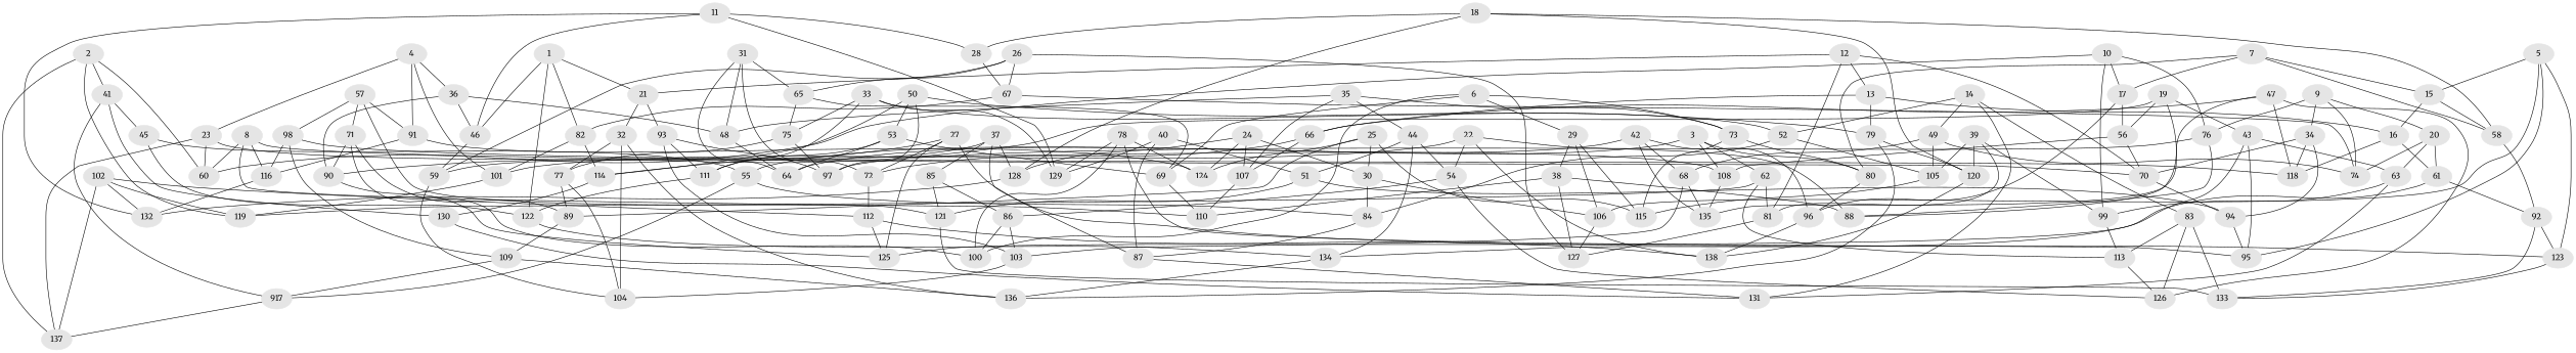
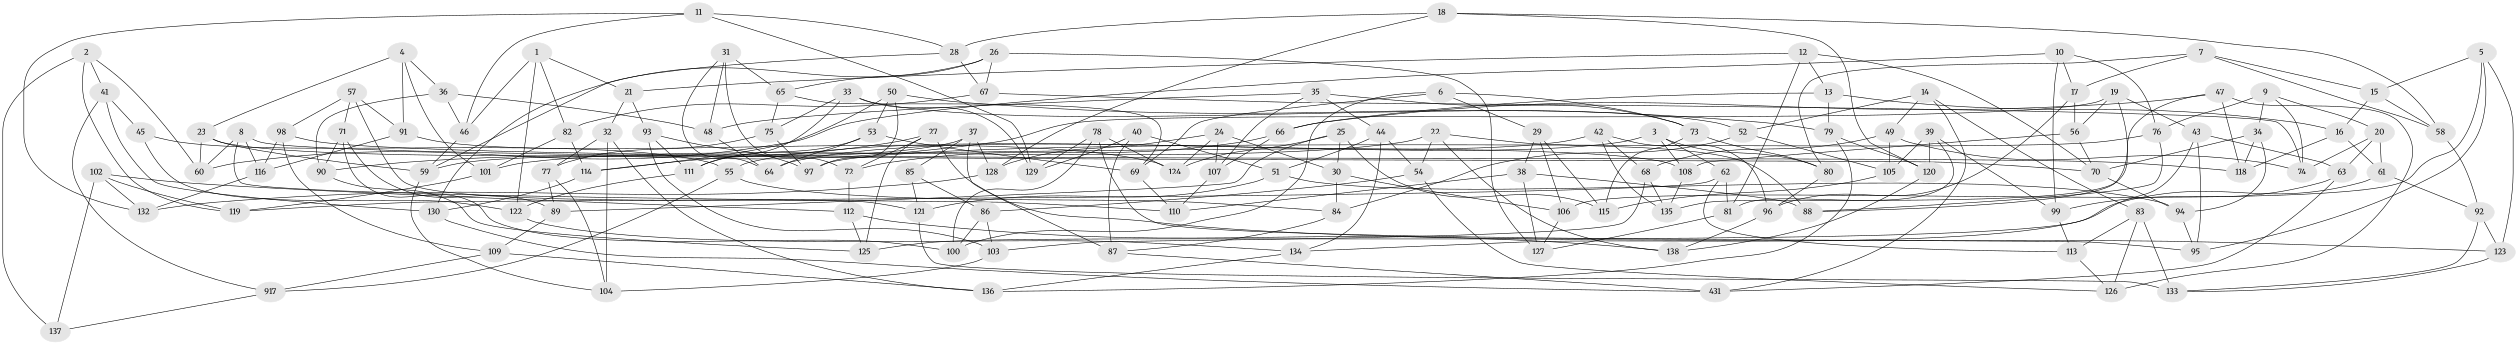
  graph {
    fontname=Merriweather
    node [color=gray90 fontname=Merriweather style=filled]
    edge [fontname=Merriweather]
    1
    21
    46
    82
    122
    32
    93
    59
    101
    114
    134
    2
    41
    60
    119
    137
    130
    45
    n19 [label=917]
    3
    62
    64
    80
    108
    81
    113
    96
    135
    4
    23
    36
    91
    90
    48
    116
    124
    5
    15
    95
    106
    123
    58
    16
    127
    133
    6
    29
    69
    73
    100
    115
    38
    110
    7
    17
    56
    92
    8
    70
    40
    129
    87
    51
    132
    9
    20
    34
    74
    76
    61
    63
    118
    94
    88
    97
    10
    99
    11
    28
    67
    12
    13
    66
    79
    107
    72
    120
    136
    14
    49
    52
    83
-   131
+   131 [label=431]
    105
    68
    84
    126
    125
    138
    18
    128
    19
    43
    77
    104
    111
    103
    22
    54
    86
    24
    30
    25
    89
    109
    26
    65
    75
    27
    112
    31
    33
    35
    44
    37
    85
    121
    39
    55
    42
    47
    50
    53
    57
    71
    98
    78
    102
    1 -- 21
    1 -- 46
    1 -- 82
    1 -- 122
    21 -- 32
    21 -- 93
    46 -- 59
    82 -- 101
    82 -- 114
    122 -- 134
    32 -- 136
    32 -- 77
    32 -- 104
    93 -- 97
    93 -- 111
    93 -- 103
    59 -- 104
    101 -- 119
    114 -- 130
    134 -- 136
    2 -- 41
    2 -- 60
    2 -- 119
    2 -- 137
    41 -- 130
    41 -- 45
    41 -- n19
    130 -- 131
    45 -- 122
    45 -- 55
    n19 -- 137
    3 -- 62
    3 -- 64
    3 -- 80
    3 -- 108
    62 -- 119
    62 -- 81
    62 -- 113
    80 -- 96
    108 -- 135
    81 -- 127
    113 -- 126
    96 -- 138
    4 -- 101
    4 -- 23
    4 -- 36
    4 -- 91
    23 -- 60
-   23 -- 137
+   23 -- 59
    23 -- 108
    36 -- 46
    36 -- 90
    36 -- 48
    91 -- 116
    91 -- 124
    90 -- 125
    48 -- 64
    116 -- 132
    5 -- 15
    5 -- 95
    5 -- 106
    5 -- 123
    15 -- 58
    15 -- 16
    106 -- 127
    123 -- 133
    58 -- 92
    16 -- 61
    16 -- 118
    6 -- 29
    6 -- 69
    6 -- 73
    6 -- 100
    29 -- 106
    29 -- 115
    29 -- 38
    69 -- 110
    73 -- 80
    73 -- 115
    38 -- 127
    38 -- 110
    38 -- 88
    7 -- 80
    7 -- 15
    7 -- 58
    7 -- 17
    17 -- 96
    17 -- 56
    56 -- 108
    56 -- 70
    92 -- 123
    92 -- 133
    8 -- 60
    8 -- 116
    8 -- 110
    8 -- 70
    70 -- 94
    40 -- 129
    40 -- 87
    40 -- 51
    87 -- 131
    51 -- 94
    51 -- 121
    9 -- 20
    9 -- 34
    9 -- 74
    9 -- 76
    20 -- 74
    20 -- 61
    20 -- 63
    34 -- 70
    34 -- 118
    34 -- 94
    76 -- 88
    76 -- 97
    61 -- 92
    61 -- 125
    63 -- 99
    63 -- 131
    94 -- 95
    10 -- 60
    10 -- 17
    10 -- 76
    10 -- 99
    99 -- 113
    11 -- 46
    11 -- 129
    11 -- 132
    11 -- 28
+   28 -- 130
    28 -- 67
    67 -- 82
    67 -- 74
    12 -- 21
    12 -- 81
    12 -- 70
    12 -- 13
    13 -- 16
    13 -- 66
    13 -- 79
    66 -- 107
    66 -- 72
    79 -- 120
    79 -- 136
    107 -- 110
    72 -- 112
    120 -- 138
    14 -- 49
    14 -- 52
    14 -- 83
    14 -- 131
    49 -- 74
    49 -- 105
    49 -- 68
    52 -- 105
    52 -- 84
    83 -- 113
    83 -- 133
    83 -- 126
    105 -- 115
    68 -- 135
    68 -- 103
    84 -- 87
    18 -- 58
    18 -- 28
    18 -- 120
    18 -- 128
    128 -- 132
    19 -- 90
    19 -- 56
    19 -- 88
    19 -- 43
    43 -- 134
    43 -- 95
    43 -- 63
    77 -- 104
    77 -- 89
    111 -- 122
    103 -- 104
    22 -- 101
    22 -- 88
    22 -- 138
    22 -- 54
    54 -- 126
    54 -- 86
    86 -- 100
    86 -- 103
    24 -- 124
    24 -- 107
    24 -- 128
    24 -- 30
    30 -- 106
    30 -- 84
    25 -- 124
    25 -- 115
    25 -- 30
    25 -- 89
    89 -- 109
    109 -- n19
    109 -- 136
    26 -- 59
    26 -- 127
    26 -- 67
    26 -- 65
    65 -- 69
    65 -- 75
    75 -- 97
    75 -- 77
    27 -- 114
    27 -- 123
    27 -- 72
    27 -- 125
    112 -- 125
    112 -- 138
    31 -- 64
    31 -- 48
    31 -- 72
    31 -- 65
    33 -- 129
    33 -- 52
    33 -- 111
    33 -- 75
    35 -- 48
    35 -- 73
    35 -- 107
    35 -- 44
    44 -- 134
    44 -- 51
    44 -- 54
    37 -- 59
    37 -- 87
    37 -- 128
    37 -- 85
    85 -- 86
    85 -- 121
    121 -- 133
    39 -- 81
    39 -- 99
    39 -- 120
    39 -- 105
    55 -- n19
    55 -- 84
    42 -- 96
    42 -- 135
    42 -- 68
    42 -- 55
    47 -- 135
    47 -- 118
    47 -- 66
    47 -- 126
    50 -- 114
    50 -- 97
    50 -- 79
    50 -- 53
    53 -- 64
    53 -- 69
    53 -- 111
    57 -- 91
    57 -- 121
    57 -- 71
    57 -- 98
    71 -- 90
    71 -- 100
    71 -- 89
    98 -- 116
    98 -- 118
    98 -- 109
    78 -- 124
    78 -- 95
    78 -- 100
    78 -- 129
    102 -- 119
    102 -- 137
    102 -- 132
    102 -- 112
  }
